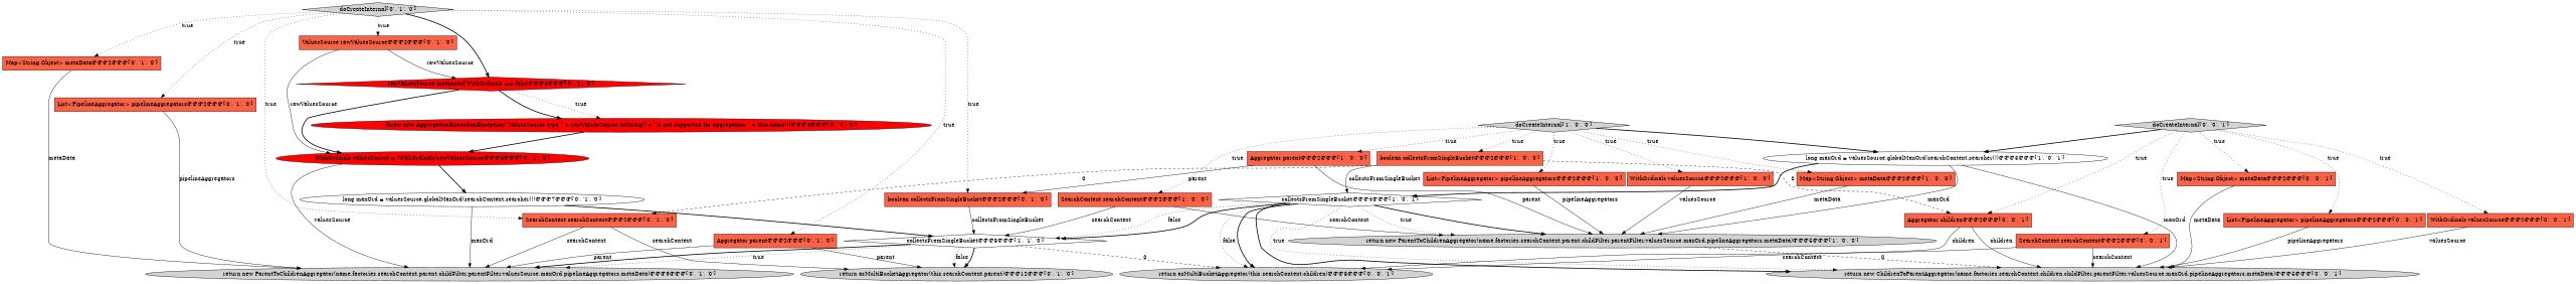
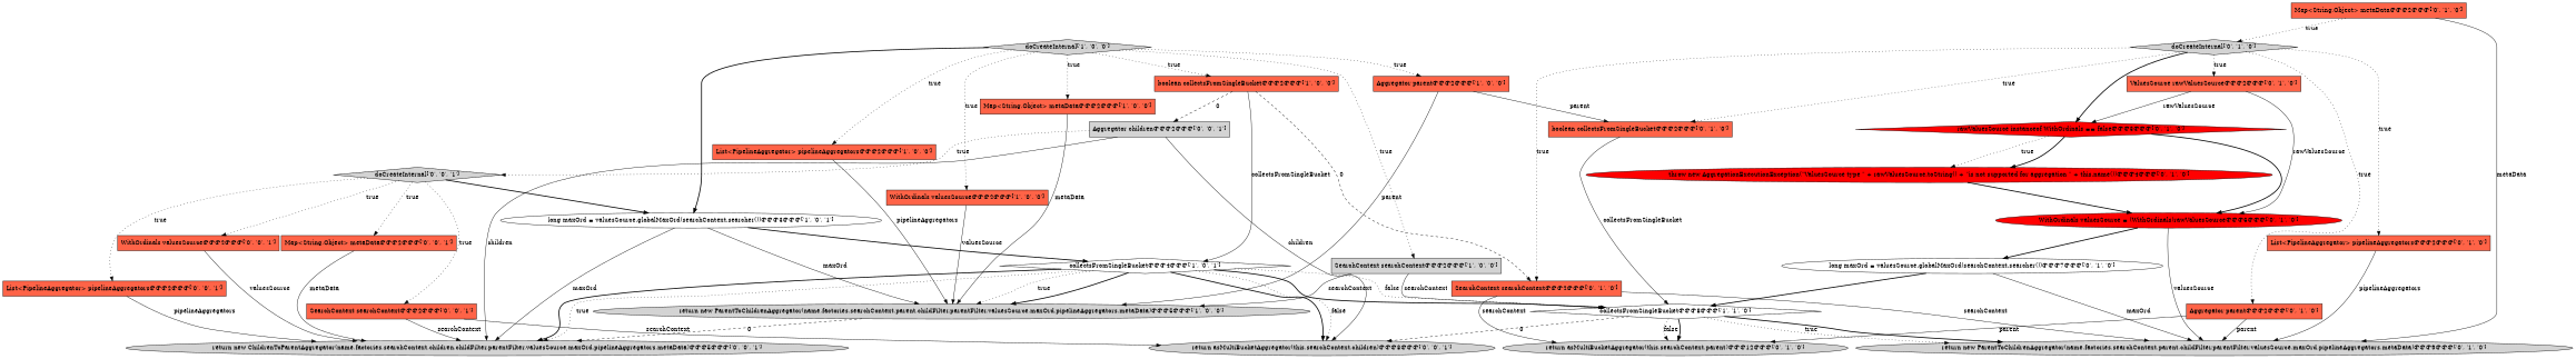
  digraph {
    node [fillcolor=tomato shape=box style=filled]
    edge [style=solid]
    n1 [label="ValuesSource rawValuesSource@@@2@@@['0', '1', '0']"]
    n2 [fillcolor=red label="WithOrdinals valuesSource = (WithOrdinals)rawValuesSource@@@6@@@['0', '1', '0']" shape=ellipse]
    n3 [fillcolor=red label="rawValuesSource instanceof WithOrdinals == false@@@3@@@['0', '1', '0']" shape=diamond]
    n4 [fillcolor=white label="long maxOrd = valuesSource.globalMaxOrd(searchContext.searcher())@@@7@@@['0', '1', '0']" shape=ellipse]
    n5 [fillcolor=lightgray label="return new ParentToChildrenAggregator(name,factories,searchContext,parent,childFilter,parentFilter,valuesSource,maxOrd,pipelineAggregators,metaData)@@@9@@@['0', '1', '0']" shape=ellipse]
    n6 [fillcolor=red label="throw new AggregationExecutionException(\"ValuesSource type \" + rawValuesSource.toString() + \"is not supported for aggregation \" + this.name())@@@4@@@['0', '1', '0']" shape=ellipse]
    n7 [fillcolor=white label="collectsFromSingleBucket@@@8@@@['1', '1', '0']" shape=diamond]
    n8 [fillcolor=lightgray label="return asMultiBucketAggregator(this,searchContext,children)@@@8@@@['0', '0', '1']" shape=ellipse]
    n9 [fillcolor=lightgray label="return asMultiBucketAggregator(this,searchContext,parent)@@@12@@@['0', '1', '0']" shape=ellipse]
    n10 [fillcolor=white label="collectsFromSingleBucket@@@4@@@['1', '0', '1']" shape=diamond]
    n11 [fillcolor=lightgray label="return new ChildrenToParentAggregator(name,factories,searchContext,children,childFilter,parentFilter,valuesSource,maxOrd,pipelineAggregators,metaData)@@@5@@@['0', '0', '1']" shape=ellipse]
    n12 [fillcolor=lightgray label="return new ParentToChildrenAggregator(name,factories,searchContext,parent,childFilter,parentFilter,valuesSource,maxOrd,pipelineAggregators,metaData)@@@5@@@['1', '0', '0']" shape=ellipse]
    n13 [fillcolor=lightgray label="doCreateInternal['0', '1', '0']" shape=diamond]
    n14 [label="boolean collectsFromSingleBucket@@@2@@@['0', '1', '0']"]
    n15 [label="Aggregator parent@@@2@@@['0', '1', '0']"]
    n16 [label="Map<String,Object> metaData@@@2@@@['0', '1', '0']"]
    n17 [label="List<PipelineAggregator> pipelineAggregators@@@2@@@['0', '1', '0']"]
    n18 [label="SearchContext searchContext@@@2@@@['0', '1', '0']"]
    n19 [fillcolor=lightgray label="doCreateInternal['0', '0', '1']" shape=diamond]
    n20 [label="Map<String,Object> metaData@@@2@@@['0', '0', '1']"]
-   n21 [label="Aggregator children@@@2@@@['0', '0', '1']"]
+   n21 [fillcolor=lightgray label="Aggregator children@@@2@@@['0', '0', '1']"]
    n22 [label="List<PipelineAggregator> pipelineAggregators@@@2@@@['0', '0', '1']"]
    n23 [fillcolor=white label="long maxOrd = valuesSource.globalMaxOrd(searchContext.searcher())@@@3@@@['1', '0', '1']" shape=ellipse]
    n24 [label="WithOrdinals valuesSource@@@2@@@['0', '0', '1']"]
    n25 [label="SearchContext searchContext@@@2@@@['0', '0', '1']"]
    n26 [fillcolor=lightgray label="doCreateInternal['1', '0', '0']" shape=diamond]
    n27 [label="boolean collectsFromSingleBucket@@@2@@@['1', '0', '0']"]
    n28 [label="Aggregator parent@@@2@@@['1', '0', '0']"]
-   n29 [label="SearchContext searchContext@@@2@@@['1', '0', '0']"]
+   n29 [fillcolor=lightgray label="SearchContext searchContext@@@2@@@['1', '0', '0']"]
    n30 [label="Map<String,Object> metaData@@@2@@@['1', '0', '0']"]
    n31 [label="List<PipelineAggregator> pipelineAggregators@@@2@@@['1', '0', '0']"]
    n32 [label="WithOrdinals valuesSource@@@2@@@['1', '0', '0']"]
    n1 -> n2 [label=rawValuesSource]
    n1 -> n3 [label=rawValuesSource]
    n2 -> n4 [style=bold]
    n2 -> n5 [label=valuesSource]
    n3 -> n2 [style=bold]
    n3 -> n6 [label=true style=dotted]
    n3 -> n6 [style=bold]
    n4 -> n5 [label=maxOrd]
    n4 -> n7 [style=bold]
    n6 -> n2 [style=bold]
    n7 -> n5 [label=true style=dotted]
    n7 -> n5 [style=bold]
    n7 -> n8 [label=0 style=dashed]
    n7 -> n9 [style=bold]
    n7 -> n9 [label=false style=dotted]
    n10 -> n7 [style=bold]
    n10 -> n7 [label=false style=dotted]
    n10 -> n8 [style=bold]
    n10 -> n8 [label=false style=dotted]
    n10 -> n11 [style=bold]
    n10 -> n11 [label=true style=dotted]
    n10 -> n12 [style=bold]
    n10 -> n12 [label=true style=dotted]
    n12 -> n11 [label=0 style=dashed]
    n13 -> n1 [label=true style=dotted]
    n13 -> n3 [style=bold]
    n13 -> n14 [label=true style=dotted]
    n13 -> n15 [label=true style=dotted]
-   n13 -> n16 [label=true style=dotted]
+   n16 -> n13 [label=true style=dotted]
    n13 -> n17 [label=true style=dotted]
    n13 -> n18 [label=true style=dotted]
    n14 -> n7 [label=collectsFromSingleBucket]
    n15 -> n5 [label=parent]
    n15 -> n9 [label=parent]
    n16 -> n5 [label=metaData]
    n17 -> n5 [label=pipelineAggregators]
    n18 -> n5 [label=searchContext]
    n18 -> n9 [label=searchContext]
    n19 -> n20 [label=true style=dotted]
-   n19 -> n21 [label=true style=dotted]
+   n21 -> n19 [label=true style=dotted]
    n19 -> n22 [label=true style=dotted]
    n19 -> n23 [style=bold]
    n19 -> n24 [label=true style=dotted]
    n19 -> n25 [label=true style=dotted]
    n20 -> n11 [label=metaData]
    n21 -> n8 [label=children]
    n21 -> n11 [label=children]
    n22 -> n11 [label=pipelineAggregators]
    n23 -> n10 [style=bold]
    n23 -> n11 [label=maxOrd]
    n23 -> n12 [label=maxOrd]
    n24 -> n11 [label=valuesSource]
    n25 -> n8 [label=searchContext]
    n25 -> n11 [label=searchContext]
    n26 -> n23 [style=bold]
    n26 -> n27 [label=true style=dotted]
    n26 -> n28 [label=true style=dotted]
    n26 -> n29 [label=true style=dotted]
    n26 -> n30 [label=true style=dotted]
    n26 -> n31 [label=true style=dotted]
    n26 -> n32 [label=true style=dotted]
    n27 -> n10 [label=collectsFromSingleBucket]
    n27 -> n18 [label=0 style=dashed]
    n27 -> n21 [label=0 style=dashed]
    n28 -> n12 [label=parent]
    n28 -> n14 [label=parent]
    n29 -> n7 [label=searchContext]
    n29 -> n12 [label=searchContext]
    n30 -> n12 [label=metaData]
    n31 -> n12 [label=pipelineAggregators]
    n32 -> n12 [label=valuesSource]
  }
